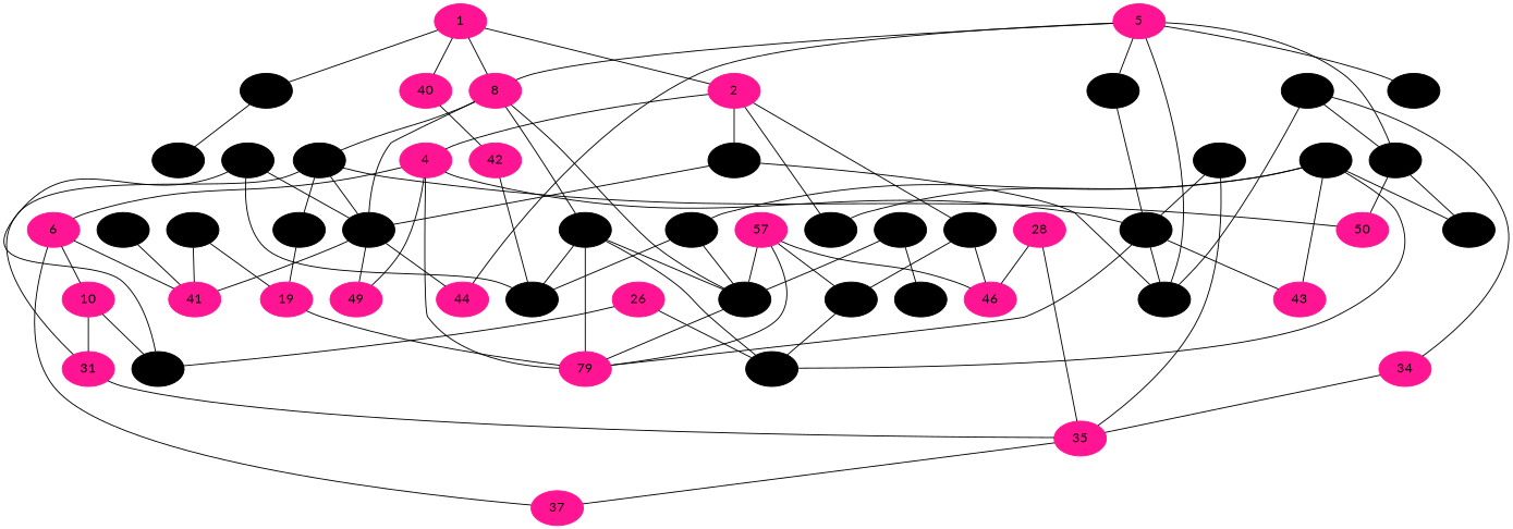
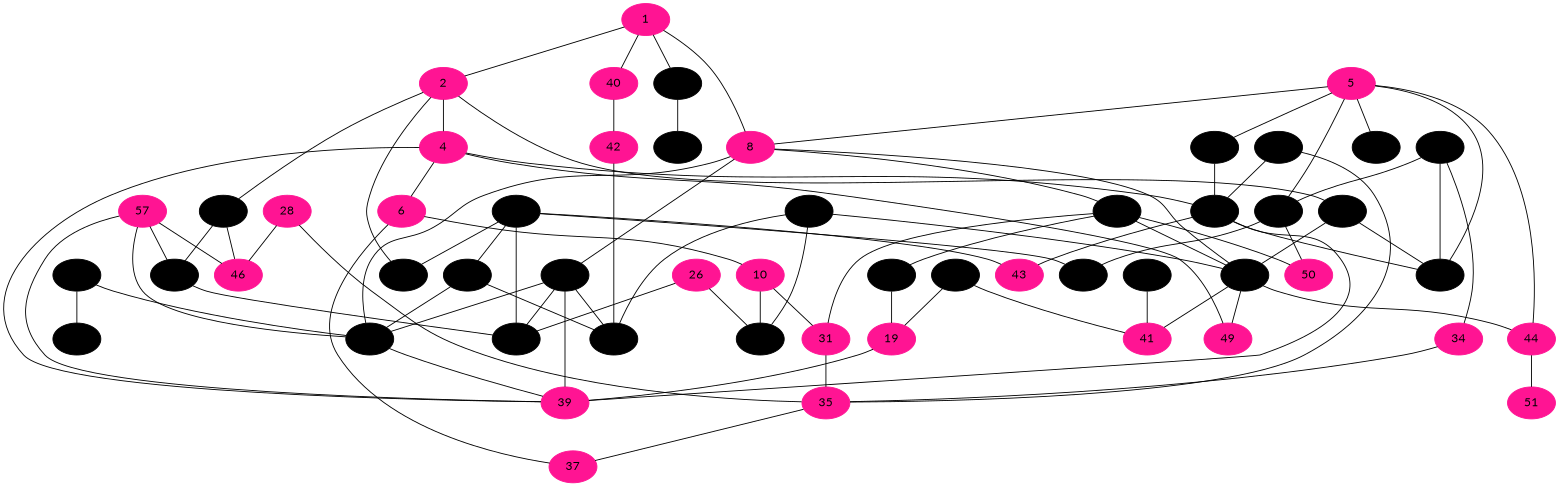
  graph {
    fontname=Lato
    node [color=black fontname=Lato style=filled]
    edge [fontname=Lato weight=1.0]
    1 [color=deeppink]
    2 [color=deeppink]
    8 [color=deeppink]
    38
    40 [color=deeppink]
    4 [color=deeppink]
    11
    15
    45
    23
    9
    21
    30
    47
    42 [color=deeppink]
    6 [color=deeppink]
    36
-   39 [color=deeppink label=79]
+   39 [color=deeppink]
    49 [color=deeppink]
    24
    46 [color=deeppink]
    52
    19 [color=deeppink]
    3
    41 [color=deeppink]
    10 [color=deeppink]
    37 [color=deeppink]
    43 [color=deeppink]
    5 [color=deeppink]
    25
    29
    44 [color=deeppink]
    48
    50 [color=deeppink]
    53
+   51 [color=deeppink]
    32
    31 [color=deeppink]
    7
    55
    18
    27
    35 [color=deeppink]
    12
    13
    22
    14
    34 [color=deeppink]
    16
    54
    n51 [color=deeppink label=57]
    20
    26 [color=deeppink]
    28 [color=deeppink]
    1 -- 2
    1 -- 8
    1 -- 38
    1 -- 40
    2 -- 4
    2 -- 11
    2 -- 15
    2 -- 45
    8 -- 23
    8 -- 9
    8 -- 21
    8 -- 30
    38 -- 47
    40 -- 42
    4 -- 6
    4 -- 36
    4 -- 39
    4 -- 49
    11 -- 24
    11 -- 46
    15 -- 23
    15 -- 52
    23 -- 49
    23 -- 41
    23 -- 44
    9 -- 23
    9 -- 50
    9 -- 31
    9 -- 18
    21 -- 30
    21 -- 39 [weight=2.0]
    21 -- 55
    21 -- 27
    30 -- 39
    42 -- 55
-   6 -- 41
    6 -- 10
    6 -- 37
    36 -- 39
    36 -- 52
    36 -- 43
    24 -- 27
    19 -- 39
    3 -- 19
    3 -- 41
    10 -- 32
    10 -- 31
    5 -- 8
    5 -- 52
    5 -- 25
    5 -- 29
    5 -- 44
    5 -- 48
    25 -- 50
    25 -- 53
    29 -- 36
+   44 -- 51
    31 -- 35
    7 -- 23
    7 -- 32
    7 -- 55
    18 -- 19
    35 -- 37
    12 -- 41 [weight=2.0]
    13 -- 45
    13 -- 43
    13 -- 53
    13 -- 27
    13 -- 22
    22 -- 30
    22 -- 55
    14 -- 52
    14 -- 25
    14 -- 34
    34 -- 35
    16 -- 30
    16 -- 54
    n51 -- 30
    n51 -- 39
    n51 -- 24
    n51 -- 46
    20 -- 36
    20 -- 35
    26 -- 32
    26 -- 27
    28 -- 46
    28 -- 35
  }
